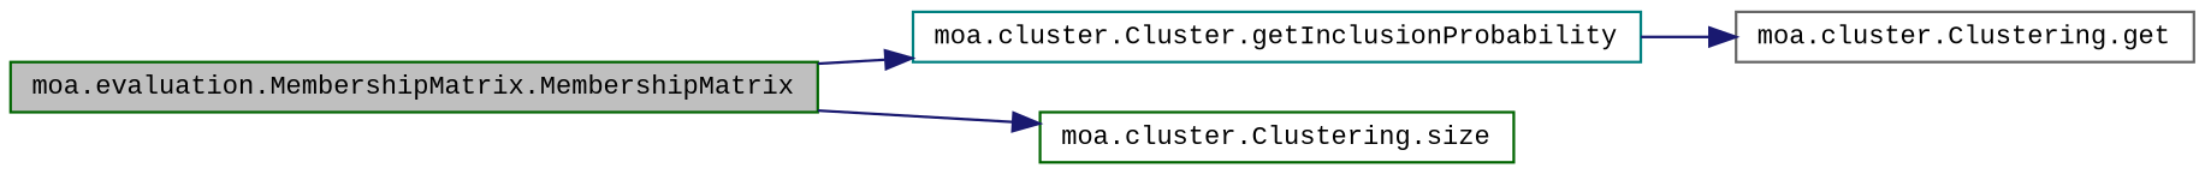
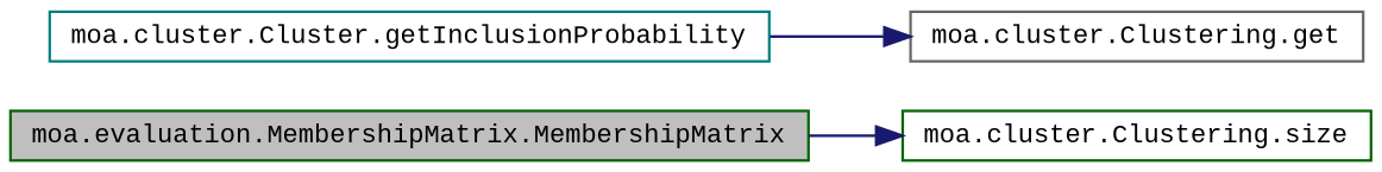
  digraph {
    fontname="Liberation Mono"
    rankdir=LR
    node [color=darkgreen fillcolor=white fontname="Liberation Mono" fontsize=10 shape=record style=filled]
    edge [color=midnightblue fontname="Liberation Mono" fontsize=10 labelfontname=Helvetica labelfontsize=10 style=solid]
    n1 [fillcolor=grey75 fontcolor=black height=0.2 label="moa.evaluation.MembershipMatrix.MembershipMatrix" width=0.4]
    n2 [color=teal height=0.2 label="moa.cluster.Cluster.getInclusionProbability" width=0.4]
    n3 [height=0.2 label="moa.cluster.Clustering.size" width=0.4]
    n4 [color=gray40 height=0.2 label="moa.cluster.Clustering.get" width=0.4]
-   n1 -> n2
    n1 -> n3
    n2 -> n4
  }
